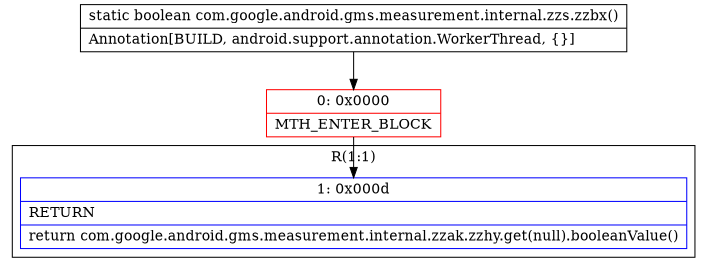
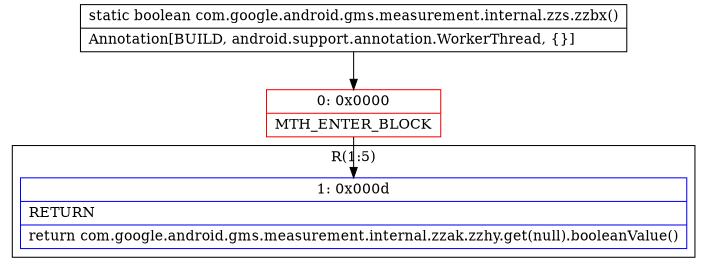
  digraph {
    node [shape=record]
    n1 [color=blue label="{1\:\ 0x000d|RETURN\l|return com.google.android.gms.measurement.internal.zzak.zzhy.get(null).booleanValue()\l}"]
    n2 [color=red label="{0\:\ 0x0000|MTH_ENTER_BLOCK\l}"]
    n3 [label="{static boolean com.google.android.gms.measurement.internal.zzs.zzbx()  | Annotation[BUILD, android.support.annotation.WorkerThread, \{\}]\l}"]
    subgraph cluster_1 {
-     label="R(1:1)"
+     label="R(1:5)"
      n1
    }
    n2 -> n1
    n3 -> n2
  }
